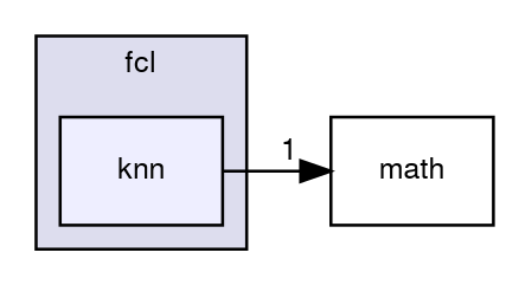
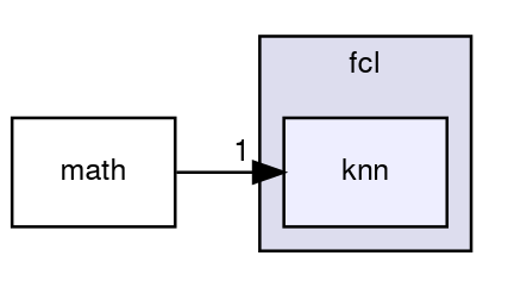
  digraph {
    compound=true
    rankdir=LR
    node [fontname=FreeSans fontsize=10 shape=box]
    n1 [fillcolor="#eeeeff" label=knn pencolor=black style=filled]
    n2 [label=math]
    subgraph cluster_1 {
      bgcolor="#ddddee"
      fontname=FreeSans
      fontsize=10
      label=fcl
      pencolor=black
      n1
    }
-   n1 -> n2 [headlabel=1 labeldistance=1.5 labelfontname=FreeSans labelfontsize=10]
+   n2 -> n1 [headlabel=1 labeldistance=1.5 labelfontname=FreeSans labelfontsize=10]
  }
